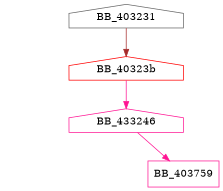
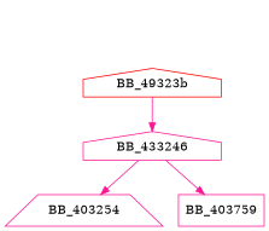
  digraph {
    node [color=deeppink shape=house]
    edge [color=deeppink]
-   BB_403231 [color=gray40]
-   BB_40323b [color=red]
+   BB_40323b [color=red label=BB_49323b]
    n3 [label=BB_433246]
+   BB_403254 [shape=trapezium]
    n5 [label=BB_403759 shape=box]
-   BB_403231 -> BB_40323b [color=brown]
    BB_40323b -> n3
+   n3 -> BB_403254
    n3 -> n5
  }
